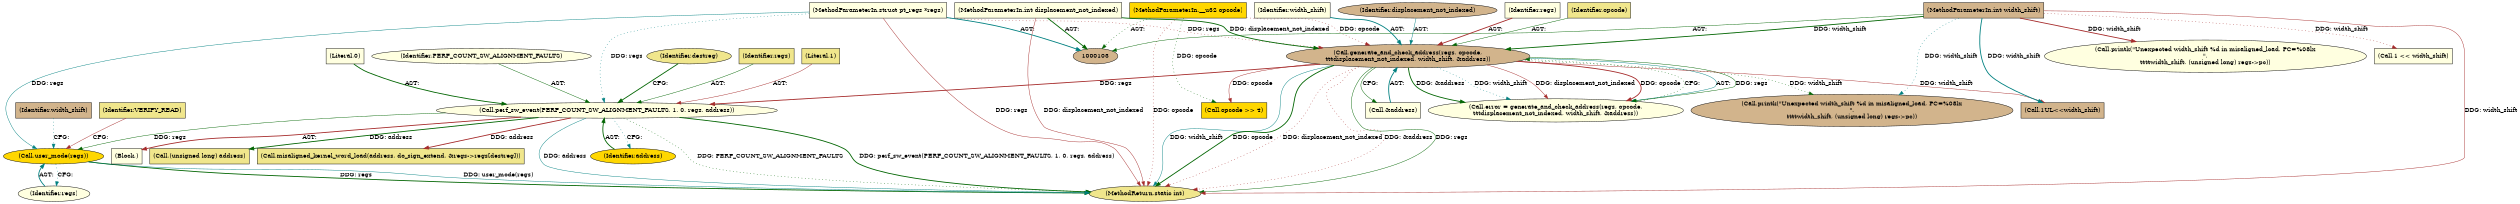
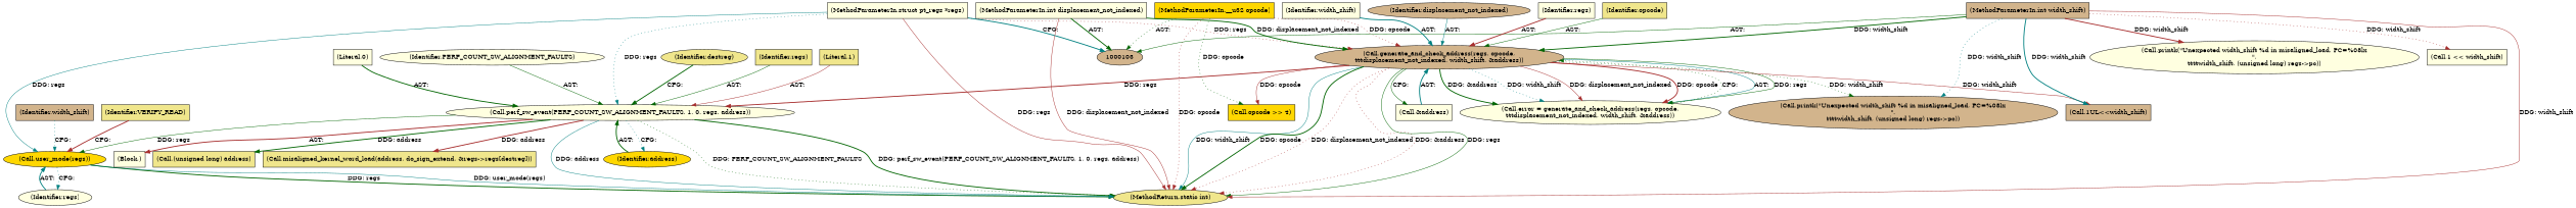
  digraph {
    node [fillcolor=lightyellow shape=box style=filled]
    edge [color=darkgreen style=bold]
    n1 [fillcolor=gold label="(Call,user_mode(regs))" shape=ellipse]
    n2 [label="(Identifier,regs)" shape=ellipse]
    n3 [fillcolor=khaki label="(MethodReturn,static int)" shape=ellipse]
    n4 [label="(Call,perf_sw_event(PERF_COUNT_SW_ALIGNMENT_FAULTS, 1, 0, regs, address))" shape=ellipse]
    n5 [label="(Block,)"]
    n6 [fillcolor=khaki label="(Call,(unsigned long) address)"]
    n7 [fillcolor=khaki label="(Call,misaligned_kernel_word_load(address, do_sign_extend, &regs->regs[destreg]))"]
    n8 [fillcolor=gold label="(Identifier,address)" shape=ellipse]
    n9 [fillcolor=tan label="(Call,generate_and_check_address(regs, opcode,\n\t\t\tdisplacement_not_indexed, width_shift, &address))" shape=ellipse]
    n10 [fillcolor=gold label="(Call,opcode >> 4)"]
    n11 [label="(Call,&address)"]
    n12 [label="(Call,error = generate_and_check_address(regs, opcode,\n\t\t\tdisplacement_not_indexed, width_shift, &address))" shape=ellipse]
    n13 [fillcolor=tan label="(Call,printk(\"Unexpected width_shift %d in misaligned_load, PC=%08lx\n\",\n\t\t\t\twidth_shift, (unsigned long) regs->pc))" shape=ellipse]
    n14 [fillcolor=tan label="(Call,1UL<<width_shift)"]
    n15 [label="(MethodParameterIn,struct pt_regs *regs)"]
    1000103 [fillcolor=tan shape=ellipse]
    n17 [fillcolor=gold label="(MethodParameterIn,__u32 opcode)"]
    n18 [label="(MethodParameterIn,int displacement_not_indexed)"]
    n19 [fillcolor=tan label="(MethodParameterIn,int width_shift)"]
    n20 [label="(Call,printk(\"Unexpected width_shift %d in misaligned_load, PC=%08lx\n\",\n\t\t\t\twidth_shift, (unsigned long) regs->pc))" shape=ellipse]
    n21 [label="(Call,1 << width_shift)"]
    n22 [label="(Identifier,regs)"]
    n23 [label="(Identifier,PERF_COUNT_SW_ALIGNMENT_FAULTS)" shape=ellipse]
    n24 [fillcolor=khaki label="(Identifier,opcode)"]
    n25 [fillcolor=khaki label="(Identifier,destreg)" shape=ellipse]
    n26 [label="(Identifier,width_shift)"]
    n27 [fillcolor=khaki label="(Identifier,regs)"]
    n28 [fillcolor=tan label="(Identifier,width_shift)"]
    n29 [fillcolor=tan label="(Identifier,displacement_not_indexed)" shape=ellipse]
    n30 [fillcolor=khaki label="(Identifier,VERIFY_READ)"]
    n31 [fillcolor=khaki label="(Literal,1)"]
    n32 [label="(Literal,0)"]
    n1 -> n2 [color=teal label="CFG: " style=dotted]
    n1 -> n3 [label="DDG: regs"]
    n1 -> n3 [color=teal label="DDG: user_mode(regs)" style=solid]
    n2 -> n1 [color=teal label="AST: "]
    n4 -> n1 [label="DDG: regs" style=solid]
    n4 -> n3 [label="DDG: PERF_COUNT_SW_ALIGNMENT_FAULTS" style=dotted]
    n4 -> n3 [label="DDG: perf_sw_event(PERF_COUNT_SW_ALIGNMENT_FAULTS, 1, 0, regs, address)"]
    n4 -> n3 [color=teal label="DDG: address" style=solid]
    n4 -> n5 [color=brown label="AST: "]
    n4 -> n6 [label="DDG: address"]
    n4 -> n7 [color=brown label="DDG: address"]
    n4 -> n8 [color=teal label="CFG: " style=dotted]
    n8 -> n4 [label="AST: "]
    n9 -> n3 [color=teal label="DDG: width_shift" style=solid]
    n9 -> n3 [label="DDG: opcode"]
    n9 -> n3 [color=brown label="DDG: displacement_not_indexed" style=dotted]
    n9 -> n3 [color=brown label="DDG: &address" style=dotted]
    n9 -> n3 [label="DDG: regs" style=solid]
    n9 -> n4 [color=brown label="DDG: regs"]
    n9 -> n10 [color=brown label="DDG: opcode" style=solid]
    n9 -> n11 [label="CFG: " style=solid]
    n9 -> n12 [color=teal label="AST: " style=solid]
    n9 -> n12 [label="DDG: regs" style=solid]
    n9 -> n12 [label="DDG: &address"]
    n9 -> n12 [color=teal label="DDG: width_shift" style=dotted]
    n9 -> n12 [color=brown label="DDG: displacement_not_indexed" style=solid]
    n9 -> n12 [color=brown label="DDG: opcode"]
    n9 -> n13 [label="DDG: width_shift" style=dotted]
    n9 -> n14 [color=brown label="DDG: width_shift" style=solid]
    n11 -> n9 [color=teal label="AST: "]
    n12 -> n9 [label="CFG: " style=dotted]
    n15 -> n1 [color=teal label="DDG: regs" style=solid]
    n15 -> n3 [color=brown label="DDG: regs" style=solid]
    n15 -> n4 [color=teal label="DDG: regs" style=dotted]
    n15 -> n9 [color=brown label="DDG: regs" style=dotted]
-   n15 -> 1000103 [color=teal label="AST: "]
+   n15 -> 1000103 [color=teal label="CFG: "]
    n17 -> n3 [color=brown label="DDG: opcode" style=dotted]
    n17 -> n9 [color=brown label="DDG: opcode" style=dotted]
    n17 -> n10 [label="DDG: opcode" style=dotted]
    n17 -> 1000103 [label="AST: " style=dotted]
    n18 -> n3 [color=brown label="DDG: displacement_not_indexed" style=solid]
    n18 -> n9 [label="DDG: displacement_not_indexed"]
    n18 -> 1000103 [label="AST: "]
    n19 -> n3 [color=brown label="DDG: width_shift" style=solid]
    n19 -> n9 [label="DDG: width_shift"]
    n19 -> n13 [color=teal label="DDG: width_shift" style=dotted]
    n19 -> n14 [color=teal label="DDG: width_shift"]
    n19 -> 1000103 [label="AST: " style=solid]
    n19 -> n20 [color=brown label="DDG: width_shift"]
    n19 -> n21 [color=brown label="DDG: width_shift" style=dotted]
    n22 -> n9 [color=brown label="AST: "]
    n23 -> n4 [label="AST: " style=solid]
    n24 -> n9 [label="AST: " style=solid]
    n25 -> n4 [label="CFG: "]
    n26 -> n9 [color=teal label="AST: "]
    n27 -> n4 [label="AST: " style=solid]
    n28 -> n1 [color=teal label="CFG: " style=dotted]
    n29 -> n9 [color=teal label="AST: " style=solid]
-   n30 -> n1 [color=brown label="CFG: " style=solid]
+   n30 -> n1 [color=brown label="CFG: "]
    n31 -> n4 [color=brown label="AST: " style=solid]
    n32 -> n4 [label="AST: "]
  }
